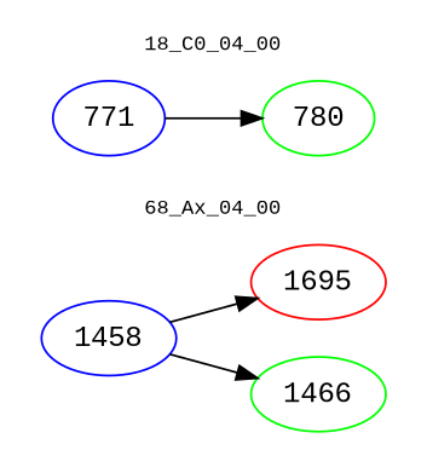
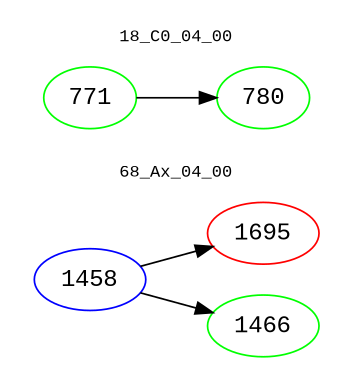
  digraph {
    fontname="Liberation Mono"
    rankdir=LR
    node [color=blue fontname="Liberation Mono"]
    edge [color=black fontname="Liberation Mono"]
    n1 [label=1458]
    n2 [color=green label=1466]
    n3 [color=red label=1695]
-   n4 [label=771]
+   n4 [color=green label=771]
    n5 [color=green label=780]
    subgraph cluster_1 {
      color=white
      fontsize=10
      label="68_Ax_04_00"
      n1
      n2
      n3
    }
    subgraph cluster_2 {
      color=white
      fontsize=10
      label="18_C0_04_00"
      n4
      n5
    }
    n1 -> n2
    n1 -> n3
    n4 -> n5
  }
